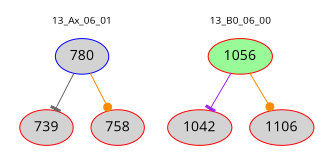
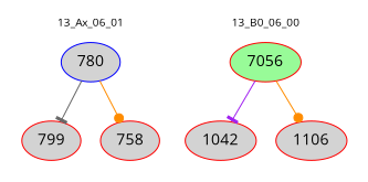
  digraph {
    fontname="Open Sans"
    node [color=red fillcolor=lightgrey fontname="Open Sans" style=filled]
    edge [arrowhead=tee color=darkorange fontname="Open Sans"]
    n1 [color=blue label=780]
-   n2 [label=739]
+   n2 [label=799]
    n3 [label=758]
-   n4 [fillcolor=palegreen label=1056]
+   n4 [fillcolor=palegreen label=7056]
    n5 [label=1042]
    n6 [label=1106]
    subgraph cluster_1 {
      color=white
      fontsize=10
      label="13_Ax_06_01"
      n1
      n2
      n3
    }
    subgraph cluster_2 {
      color=white
      fontsize=10
      label="13_B0_06_00"
      n4
      n5
      n6
    }
    n1 -> n2 [color=gray40]
    n1 -> n3 [arrowhead=dot]
    n4 -> n5 [color=purple]
    n4 -> n6 [arrowhead=dot]
  }
